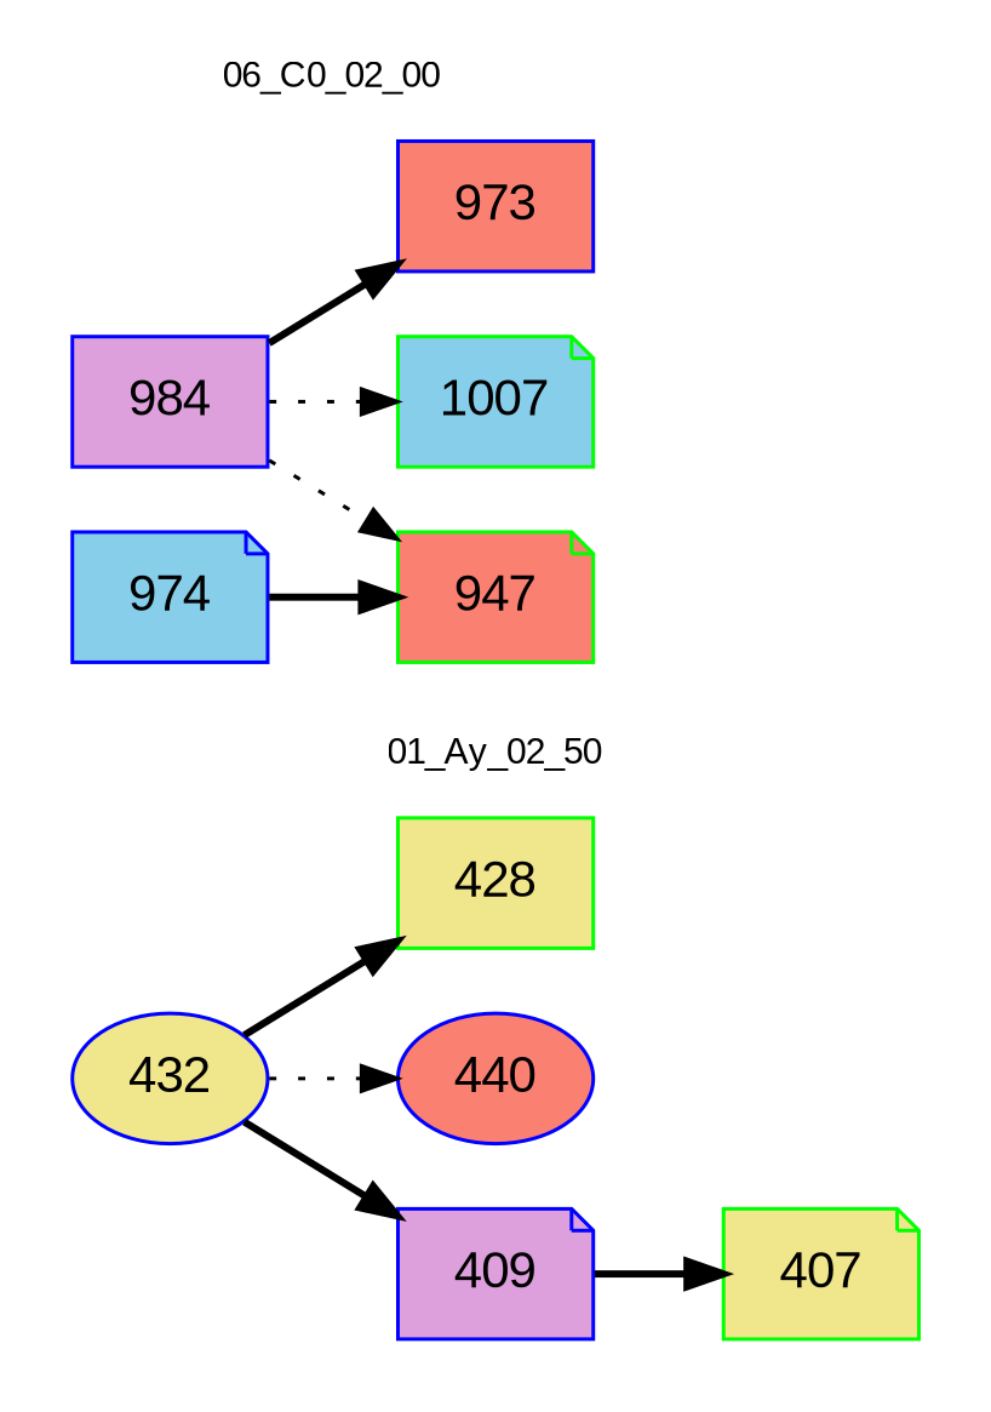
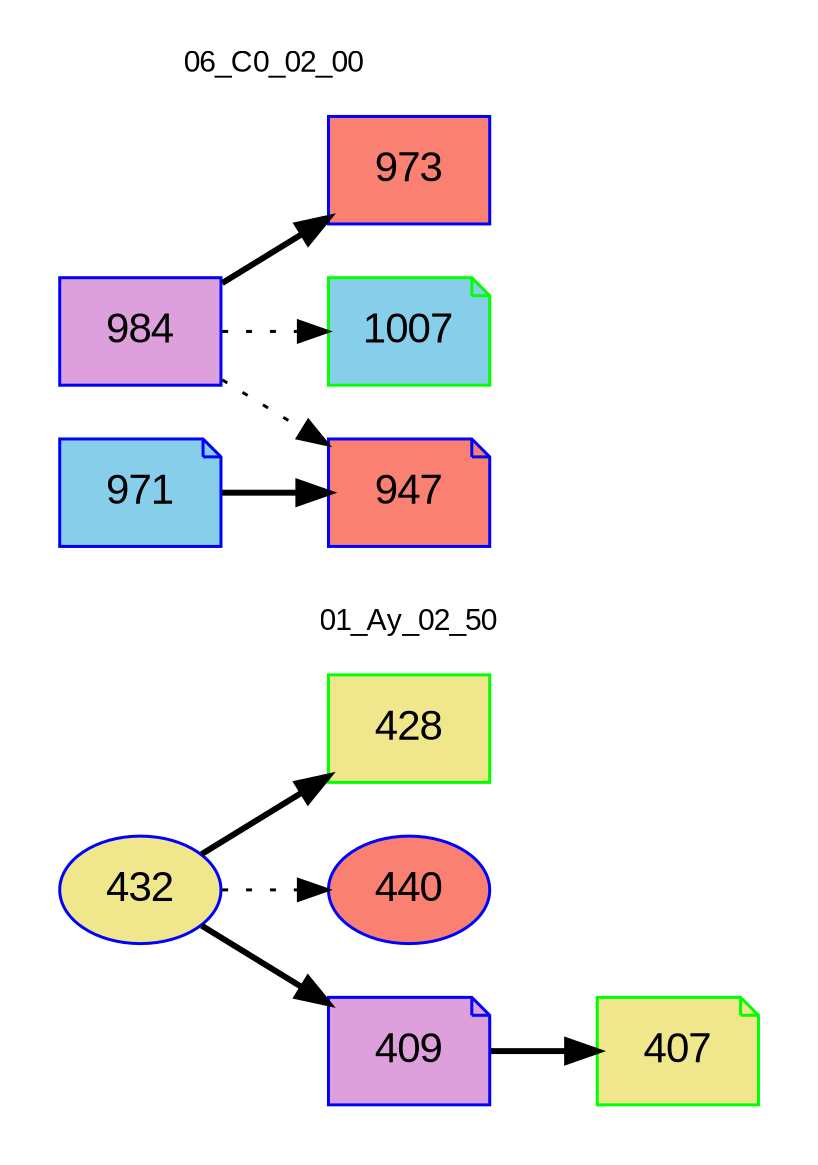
  digraph {
    fontname="Liberation Sans"
    rankdir=LR
    node [color=blue fillcolor=khaki fontname="Liberation Sans" shape=note style=filled]
    edge [color=black fontname="Liberation Sans" style=bold]
    n1 [label=432 shape=ellipse]
    n2 [fillcolor=plum label=409]
    n3 [fillcolor=salmon label=440 shape=ellipse]
    n4 [color=green label=428 shape=box]
    n5 [color=green label=407]
    n6 [fillcolor=plum label=984 shape=box]
-   n7 [fillcolor=skyblue label=974]
+   n7 [fillcolor=skyblue label=971]
    n8 [color=green fillcolor=skyblue label=1007]
    n9 [fillcolor=salmon label=973 shape=box]
-   n10 [color=green fillcolor=salmon label=947]
+   n10 [fillcolor=salmon label=947]
    subgraph cluster_1 {
      color=white
      fontsize=10
      label="01_Ay_02_50"
      n1
      n2
      n3
      n4
      n5
    }
    subgraph cluster_2 {
      color=white
      fontsize=10
      label="06_C0_02_00"
      n6
      n7
      n8
      n9
      n10
    }
    n1 -> n2
    n1 -> n3 [style=dotted]
    n1 -> n4
    n2 -> n5
    n6 -> n8 [style=dotted]
    n6 -> n9
    n6 -> n10 [style=dotted]
    n7 -> n10
  }
